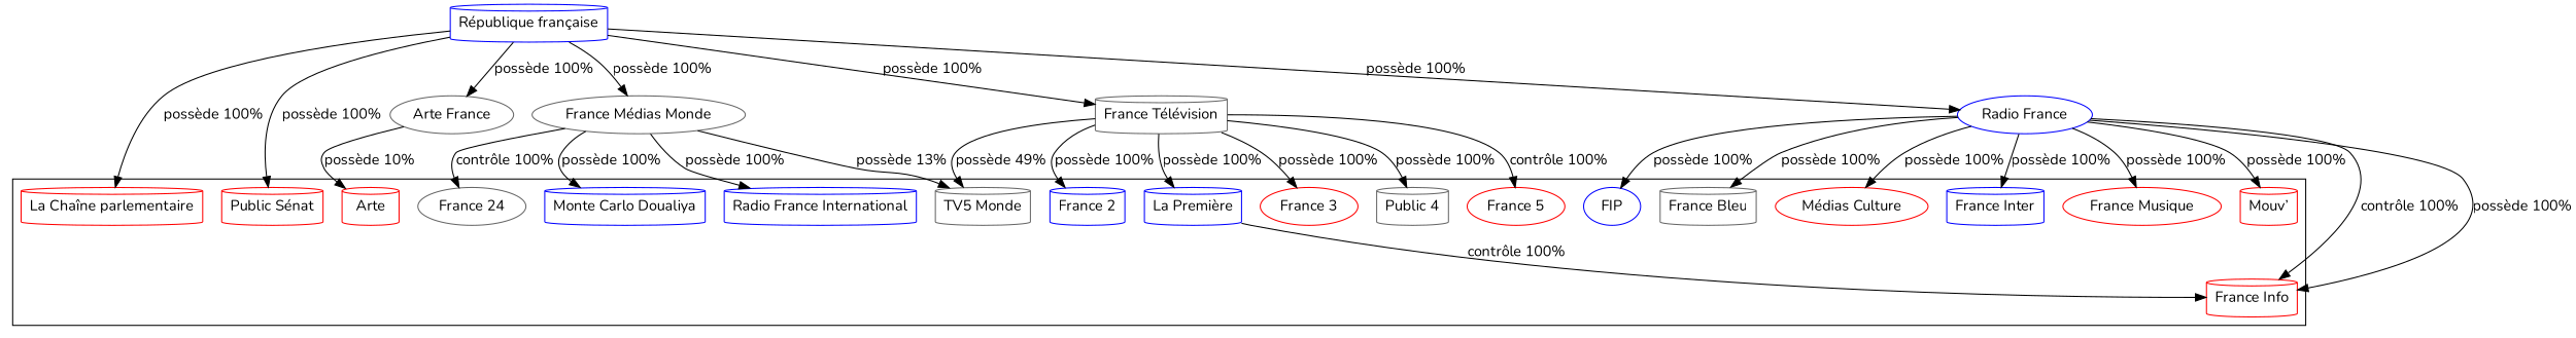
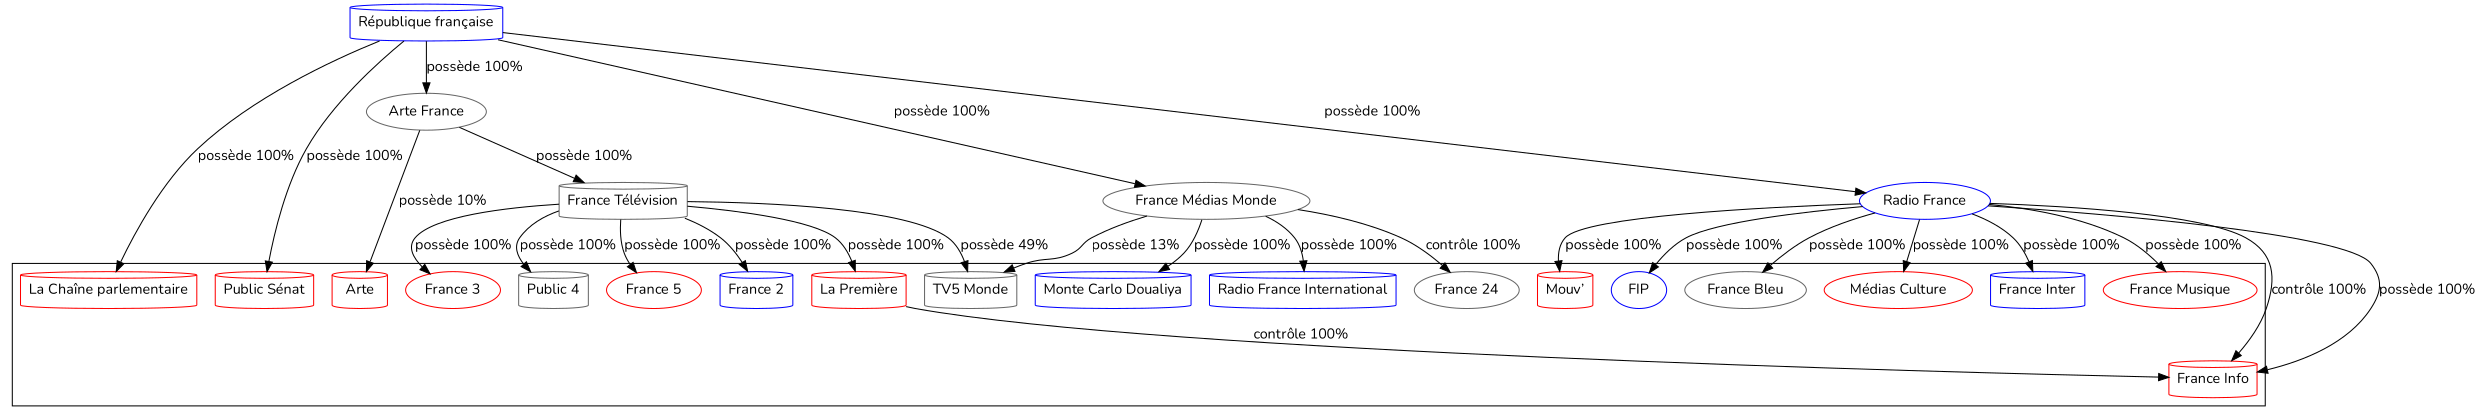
  digraph {
    fontname=Nunito
    rankdir=TB
    node [color=red fontname=Nunito shape=cylinder]
    edge [fontname=Nunito]
    n1 [color=blue label="République française"]
    n2 [label=Arte]
    n3 [color=gray40 label="France 24" shape=ellipse]
    n4 [color=blue label="Monte Carlo Doualiya"]
    n5 [color=blue label="Radio France International"]
    n6 [color=gray40 label="TV5 Monde"]
    n7 [color=blue label="France 2"]
-   n8 [color=blue label="La Première"]
+   n8 [label="La Première"]
    n9 [label="France 3" shape=ellipse]
    n10 [color=gray40 label="Public 4"]
    n11 [label="France 5" shape=ellipse]
    n12 [label="France Info"]
    n13 [label="La Chaîne parlementaire"]
    n14 [label="Public Sénat"]
    n15 [color=blue label=FIP shape=ellipse]
-   n16 [color=gray40 label="France Bleu"]
+   n16 [color=gray40 label="France Bleu" shape=ellipse]
    n17 [label="Médias Culture" shape=ellipse]
    n18 [color=blue label="France Inter"]
    n19 [label="France Musique" shape=ellipse]
    n20 [label="Mouv’"]
    n21 [color=gray40 label="Arte France" shape=ellipse]
    n22 [color=gray40 label="France Médias Monde" shape=ellipse]
    n23 [color=gray40 label="France Télévision"]
    n24 [color=blue label="Radio France" shape=ellipse]
    subgraph sub_1 {
      n1
    }
    subgraph cluster_2 {
      n2
      n3
      n4
      n5
      n6
      n7
      n8
      n9
      n10
      n11
      n12
      n13
      n14
      n15
      n16
      n17
      n18
      n19
      n20
    }
    n1 -> n13 [label="possède 100%"]
    n1 -> n14 [label="possède 100%"]
    n1 -> n21 [label="possède 100%"]
    n1 -> n22 [label="possède 100%"]
-   n1 -> n23 [label="possède 100%"]
+   n21 -> n23 [label="possède 100%"]
    n1 -> n24 [label="possède 100%"]
    n8 -> n12 [label="contrôle 100%"]
    n21 -> n2 [label="possède 10%"]
    n22 -> n3 [label="contrôle 100%"]
    n22 -> n4 [label="possède 100%"]
    n22 -> n5 [label="possède 100%"]
    n22 -> n6 [label="possède 13%"]
    n23 -> n6 [label="possède 49%"]
    n23 -> n7 [label="possède 100%"]
    n23 -> n8 [label="possède 100%"]
    n23 -> n9 [label="possède 100%"]
    n23 -> n10 [label="possède 100%"]
-   n23 -> n11 [label="contrôle 100%"]
+   n23 -> n11 [label="possède 100%"]
    n24 -> n12 [label="contrôle 100%"]
    n24 -> n12 [label="possède 100%"]
    n24 -> n15 [label="possède 100%"]
    n24 -> n16 [label="possède 100%"]
    n24 -> n17 [label="possède 100%"]
    n24 -> n18 [label="possède 100%"]
    n24 -> n19 [label="possède 100%"]
    n24 -> n20 [label="possède 100%"]
  }
